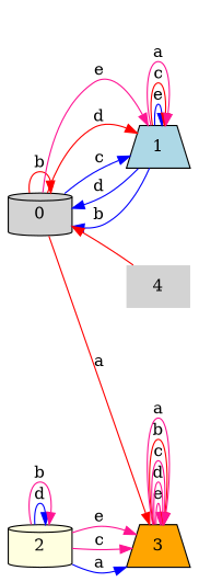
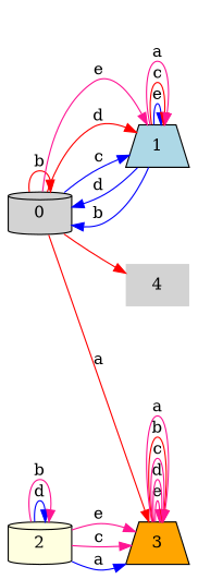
  digraph {
    fontname="DejaVu Serif"
    rankdir=LR
    node [fillcolor=lightgrey fontname="DejaVu Serif" shape=cylinder style=filled]
    edge [color=deeppink fontname="DejaVu Serif"]
    n1 [label=0]
    n2 [fillcolor=lightblue label=1 shape=trapezium]
    n3 [fillcolor=orange label=3 shape=trapezium]
    n4 [fillcolor=lightyellow label=2]
    4 [shape=plaintext]
    n1 -> n1 [color=red label=b]
    n1 -> n2 [label=e]
    n1 -> n2 [color=red label=d]
    n1 -> n2 [color=blue label=c]
    n1 -> n3 [color=red label=a]
    n2 -> n1 [color=blue label=d]
    n2 -> n1 [color=blue label=b]
    n2 -> n2 [color=blue label=e]
    n2 -> n2 [color=red label=c]
    n2 -> n2 [label=a]
    n3 -> n3 [label=e]
    n3 -> n3 [label=d]
    n3 -> n3 [label=c]
    n3 -> n3 [color=red label=b]
    n3 -> n3 [label=a]
    n4 -> n3 [label=e]
    n4 -> n3 [label=c]
    n4 -> n3 [color=blue label=a]
    n4 -> n4 [color=blue label=d]
    n4 -> n4 [label=b]
-   4 -> n1 [color=red]
+   n1 -> 4 [color=red]
  }
